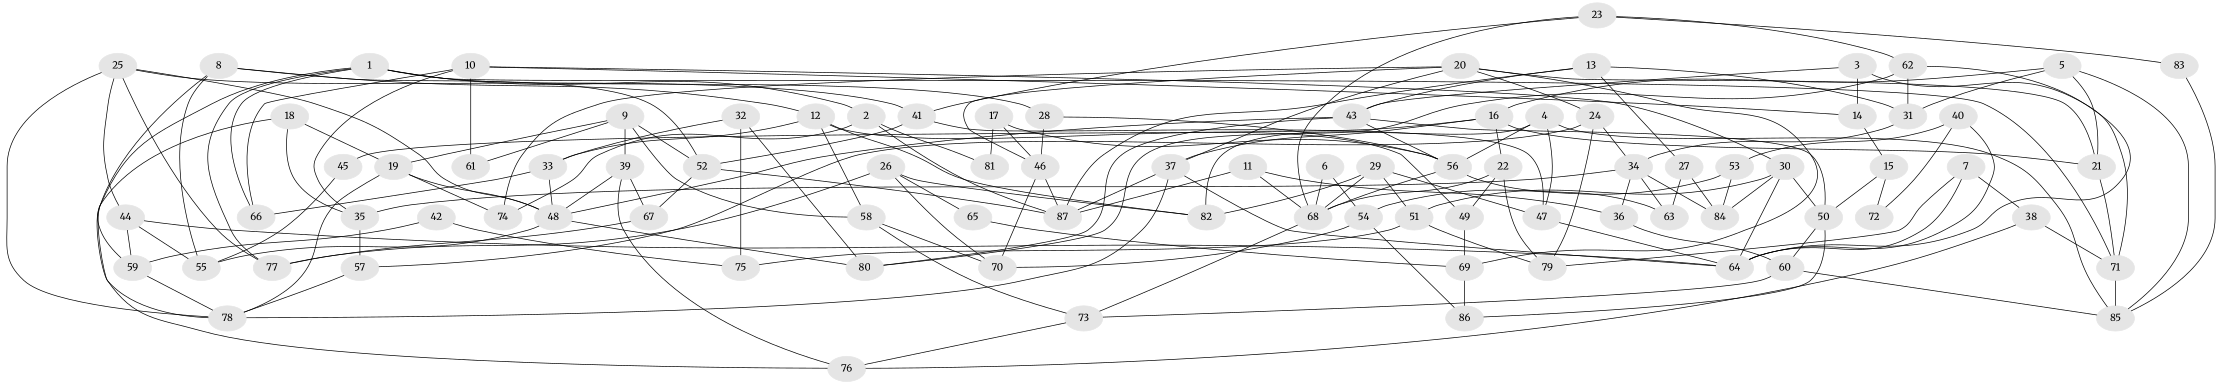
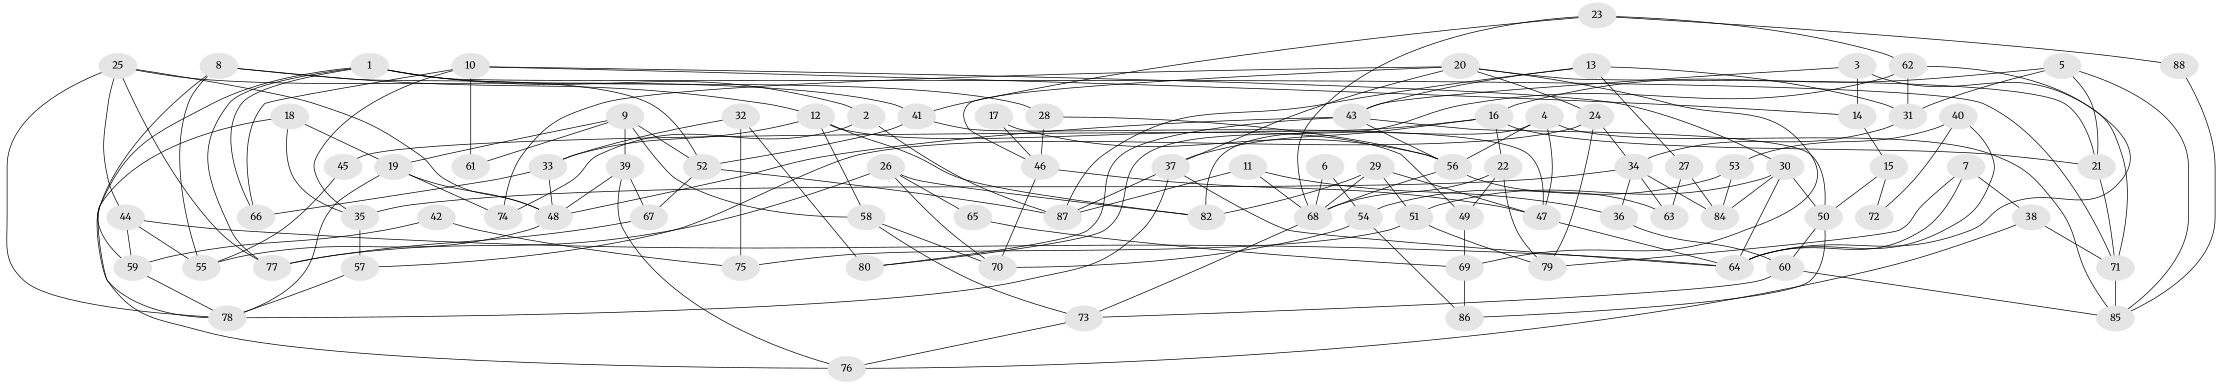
  graph {
    fontname=Merriweather
    node [color=gray90 fontname=Merriweather style=filled]
    edge [fontname=Merriweather]
    1
    2
    28
    66
    71
    77
    78
    74
-   81
    87
    56
    46
    85
    31
    34
    3
    14
    43
    15
    50
    48
    80
    4
    47
    82
    64
    68
    63
    5
    16
    21
    22
    37
    45
    6
    54
    70
    86
    73
    7
    38
    79
    76
    8
    12
    52
    55
    59
    58
    33
    49
    67
    9
    19
    39
    61
    10
    30
    35
    84
    51
    57
    11
    36
    60
    69
    13
    27
    72
    17
    18
    20
    24
    23
    41
    62
-   83
+   83 [label=88]
    25
    44
    26
    65
    29
    75
    32
    40
    53
    42
    1 -- 2
    1 -- 28
    1 -- 66
    1 -- 71
    1 -- 77
    1 -- 78
    2 -- 74
-   2 -- 81
    2 -- 87
    28 -- 56
    28 -- 46
    71 -- 85
    56 -- 68
    56 -- 63
-   46 -- 87
+   46 -- 47
    46 -- 70
    31 -- 34
    34 -- 63
    34 -- 35
    34 -- 84
    34 -- 36
    3 -- 71
    3 -- 14
    3 -- 43
    14 -- 15
    43 -- 56
    43 -- 50
    43 -- 48
    43 -- 80
    15 -- 50
    15 -- 72
    50 -- 86
    50 -- 60
-   48 -- 80
    48 -- 55
    4 -- 56
    4 -- 85
    4 -- 47
    4 -- 82
    47 -- 64
    68 -- 73
    5 -- 85
    5 -- 31
    5 -- 16
    5 -- 21
    16 -- 21
    16 -- 22
    16 -- 37
    16 -- 45
    21 -- 71
    22 -- 68
    22 -- 79
    22 -- 49
    37 -- 78
    37 -- 87
    37 -- 64
    45 -- 55
    6 -- 68
    6 -- 54
    54 -- 70
    54 -- 86
    73 -- 76
    7 -- 64
    7 -- 38
    7 -- 79
    38 -- 71
    38 -- 76
    8 -- 12
    8 -- 52
    8 -- 55
    8 -- 59
    12 -- 82
    12 -- 58
    12 -- 33
    12 -- 49
    52 -- 87
    52 -- 67
    59 -- 78
    58 -- 70
    58 -- 73
    33 -- 66
    33 -- 48
    49 -- 69
    67 -- 77
    9 -- 52
    9 -- 58
    9 -- 19
    9 -- 39
    9 -- 61
    19 -- 78
    19 -- 74
    19 -- 48
    39 -- 48
    39 -- 76
    39 -- 67
    10 -- 66
    10 -- 14
    10 -- 61
    10 -- 30
    10 -- 35
    30 -- 50
    30 -- 64
    30 -- 84
    30 -- 51
    35 -- 57
    51 -- 79
    51 -- 75
    57 -- 78
    11 -- 87
    11 -- 68
    11 -- 36
    36 -- 60
    60 -- 85
    60 -- 73
    69 -- 86
    13 -- 87
    13 -- 31
    13 -- 43
    13 -- 27
    27 -- 63
    27 -- 84
-   17 -- 81
    17 -- 56
    17 -- 46
    18 -- 76
    18 -- 19
    18 -- 35
    20 -- 74
    20 -- 46
    20 -- 21
    20 -- 37
    20 -- 69
    20 -- 24
    24 -- 34
    24 -- 79
    24 -- 57
    23 -- 68
    23 -- 41
    23 -- 62
    23 -- 83
    41 -- 47
    41 -- 52
    62 -- 31
    62 -- 80
    62 -- 64
    83 -- 85
    25 -- 77
    25 -- 78
    25 -- 48
    25 -- 41
    25 -- 44
    44 -- 64
    44 -- 55
    44 -- 59
    26 -- 77
    26 -- 82
    26 -- 70
    26 -- 65
    65 -- 69
    29 -- 47
    29 -- 82
    29 -- 68
    29 -- 51
    32 -- 80
    32 -- 33
    32 -- 75
    40 -- 64
    40 -- 72
    40 -- 53
    53 -- 54
    53 -- 84
    42 -- 59
    42 -- 75
  }
